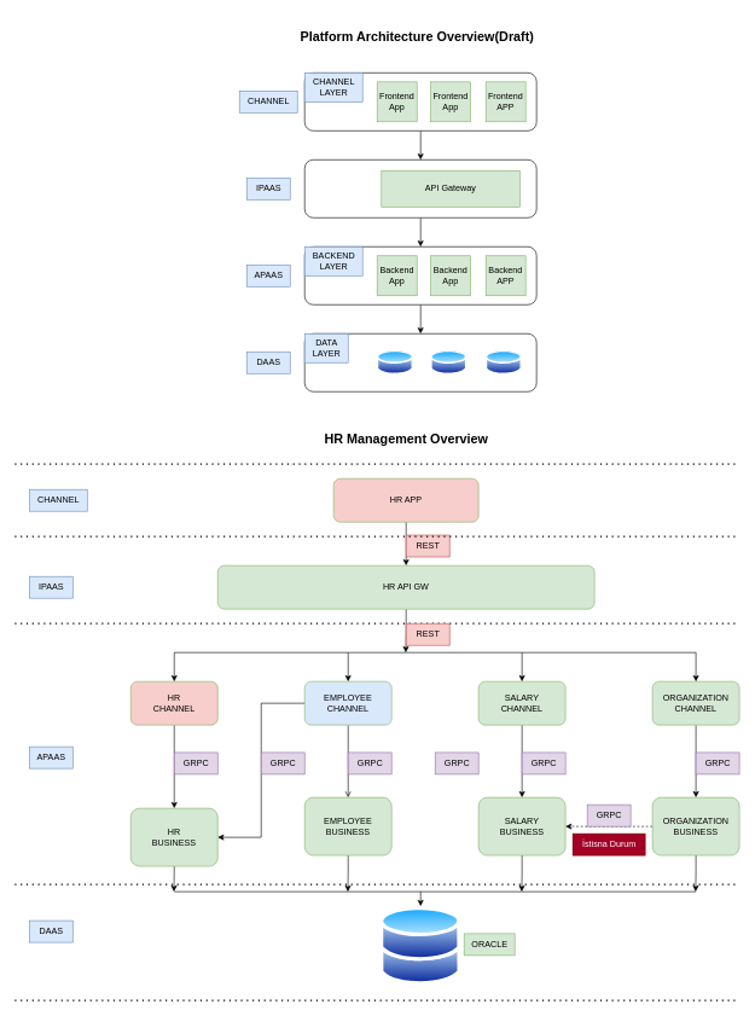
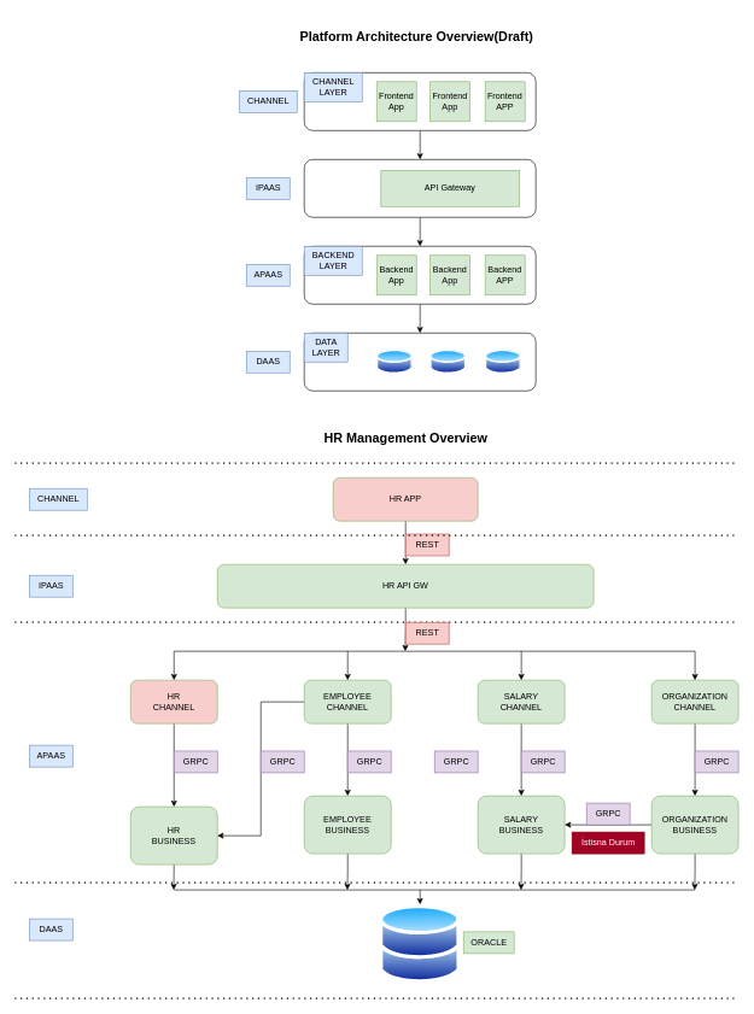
  <mxCell id="0" />
  <mxCell id="1" parent="0" />
  <mxCell id="2" style="edgeStyle=orthogonalEdgeStyle;rounded=0;orthogonalLoop=1;jettySize=auto;html=1;exitX=0.5;exitY=1;exitDx=0;exitDy=0;entryX=0.5;entryY=0;entryDx=0;entryDy=0;" edge="1" parent="1" source="3" target="7"><mxGeometry relative="1" as="geometry" /></mxCell>
  <mxCell id="3" value="" style="rounded=1;whiteSpace=wrap;html=1;" vertex="1" parent="1"><mxGeometry x="420" y="100" width="320" height="80" as="geometry" /></mxCell>
  <mxCell id="4" style="edgeStyle=orthogonalEdgeStyle;rounded=0;orthogonalLoop=1;jettySize=auto;html=1;exitX=0.5;exitY=1;exitDx=0;exitDy=0;entryX=0.5;entryY=0;entryDx=0;entryDy=0;" edge="1" parent="1" source="5" target="8"><mxGeometry relative="1" as="geometry" /></mxCell>
  <mxCell id="5" value="" style="rounded=1;whiteSpace=wrap;html=1;" vertex="1" parent="1"><mxGeometry x="420" y="340" width="320" height="80" as="geometry" /></mxCell>
  <mxCell id="6" style="edgeStyle=orthogonalEdgeStyle;rounded=0;orthogonalLoop=1;jettySize=auto;html=1;entryX=0.5;entryY=0;entryDx=0;entryDy=0;" edge="1" parent="1" source="7" target="5"><mxGeometry relative="1" as="geometry" /></mxCell>
  <mxCell id="7" value="" style="rounded=1;whiteSpace=wrap;html=1;" vertex="1" parent="1"><mxGeometry x="420" y="220" width="320" height="80" as="geometry" /></mxCell>
  <mxCell id="8" value="" style="rounded=1;whiteSpace=wrap;html=1;" vertex="1" parent="1"><mxGeometry x="420" y="460" width="320" height="80" as="geometry" /></mxCell>
  <mxCell id="9" value="CHANNEL" style="text;html=1;align=center;verticalAlign=middle;resizable=0;points=[];autosize=1;strokeColor=#6c8ebf;fillColor=#dae8fc;" vertex="1" parent="1"><mxGeometry x="330" y="125" width="80" height="30" as="geometry" /></mxCell>
  <mxCell id="10" value="IPAAS" style="text;html=1;align=center;verticalAlign=middle;resizable=0;points=[];autosize=1;strokeColor=#6c8ebf;fillColor=#dae8fc;" vertex="1" parent="1"><mxGeometry x="340" y="245" width="60" height="30" as="geometry" /></mxCell>
  <mxCell id="11" value="APAAS" style="text;html=1;align=center;verticalAlign=middle;resizable=0;points=[];autosize=1;strokeColor=#6c8ebf;fillColor=#dae8fc;" vertex="1" parent="1"><mxGeometry x="340" y="365" width="60" height="30" as="geometry" /></mxCell>
  <mxCell id="12" value="DAAS" style="text;html=1;align=center;verticalAlign=middle;resizable=0;points=[];autosize=1;strokeColor=#6c8ebf;fillColor=#dae8fc;" vertex="1" parent="1"><mxGeometry x="340" y="485" width="60" height="30" as="geometry" /></mxCell>
  <mxCell id="13" value="Frontend&lt;br&gt;App" style="whiteSpace=wrap;html=1;aspect=fixed;fillColor=#d5e8d4;strokeColor=#82b366;" vertex="1" parent="1"><mxGeometry x="520" y="112.5" width="55" height="55" as="geometry" /></mxCell>
  <mxCell id="14" value="Frontend&lt;br&gt;APP" style="whiteSpace=wrap;html=1;aspect=fixed;fillColor=#d5e8d4;strokeColor=#82b366;" vertex="1" parent="1"><mxGeometry x="670" y="112.5" width="55" height="55" as="geometry" /></mxCell>
  <mxCell id="15" value="Frontend&lt;br&gt;App" style="whiteSpace=wrap;html=1;aspect=fixed;fillColor=#d5e8d4;strokeColor=#82b366;" vertex="1" parent="1"><mxGeometry x="594" y="112.5" width="55" height="55" as="geometry" /></mxCell>
  <mxCell id="16" value="CHANNEL&lt;br&gt;LAYER" style="text;html=1;align=center;verticalAlign=middle;resizable=0;points=[];autosize=1;strokeColor=#6c8ebf;fillColor=#dae8fc;" vertex="1" parent="1"><mxGeometry x="420" y="100" width="80" height="40" as="geometry" /></mxCell>
  <mxCell id="17" value="BACKEND&lt;br&gt;LAYER" style="text;html=1;align=center;verticalAlign=middle;resizable=0;points=[];autosize=1;strokeColor=#6c8ebf;fillColor=#dae8fc;" vertex="1" parent="1"><mxGeometry x="420" y="340" width="80" height="40" as="geometry" /></mxCell>
  <mxCell id="18" value="DATA&lt;br&gt;LAYER" style="text;html=1;align=center;verticalAlign=middle;resizable=0;points=[];autosize=1;strokeColor=#6c8ebf;fillColor=#dae8fc;" vertex="1" parent="1"><mxGeometry x="420" y="460" width="60" height="40" as="geometry" /></mxCell>
  <mxCell id="19" value="API Gateway" style="rounded=0;whiteSpace=wrap;html=1;fillColor=#d5e8d4;strokeColor=#82b366;" vertex="1" parent="1"><mxGeometry x="526" y="235" width="191" height="50" as="geometry" /></mxCell>
  <mxCell id="20" value="Backend&lt;br&gt;App" style="whiteSpace=wrap;html=1;aspect=fixed;fillColor=#d5e8d4;strokeColor=#82b366;" vertex="1" parent="1"><mxGeometry x="520" y="352.5" width="55" height="55" as="geometry" /></mxCell>
  <mxCell id="21" value="Backend&lt;br&gt;APP" style="whiteSpace=wrap;html=1;aspect=fixed;fillColor=#d5e8d4;strokeColor=#82b366;" vertex="1" parent="1"><mxGeometry x="670" y="352.5" width="55" height="55" as="geometry" /></mxCell>
  <mxCell id="22" value="Backend&lt;br&gt;App" style="whiteSpace=wrap;html=1;aspect=fixed;fillColor=#d5e8d4;strokeColor=#82b366;" vertex="1" parent="1"><mxGeometry x="594" y="352.5" width="55" height="55" as="geometry" /></mxCell>
  <mxCell id="23" value="" style="image;aspect=fixed;perimeter=ellipsePerimeter;html=1;align=center;shadow=0;dashed=0;spacingTop=3;image=img/lib/active_directory/database.svg;" vertex="1" parent="1"><mxGeometry x="520" y="481.5" width="50" height="37" as="geometry" /></mxCell>
  <mxCell id="24" value="" style="image;aspect=fixed;perimeter=ellipsePerimeter;html=1;align=center;shadow=0;dashed=0;spacingTop=3;image=img/lib/active_directory/database.svg;" vertex="1" parent="1"><mxGeometry x="594" y="481.5" width="50" height="37" as="geometry" /></mxCell>
  <mxCell id="25" value="" style="image;aspect=fixed;perimeter=ellipsePerimeter;html=1;align=center;shadow=0;dashed=0;spacingTop=3;image=img/lib/active_directory/database.svg;" vertex="1" parent="1"><mxGeometry x="670" y="481.5" width="50" height="37" as="geometry" /></mxCell>
  <mxCell id="26" value="&lt;h2&gt;Platform Architecture Overview(Draft)&lt;br&gt;&lt;/h2&gt;" style="text;html=1;align=center;verticalAlign=middle;resizable=0;points=[];autosize=1;strokeColor=none;fillColor=none;" vertex="1" parent="1"><mxGeometry x="400" width="350" height="60" as="geometry" y="20" /></mxCell>
  <mxCell id="27" value="&lt;h2&gt;HR Management Overview&lt;br&gt;&lt;/h2&gt;" style="text;html=1;align=center;verticalAlign=middle;resizable=0;points=[];autosize=1;strokeColor=none;fillColor=none;" vertex="1" parent="1"><mxGeometry x="445" y="575" width="230" height="60" as="geometry" /></mxCell>
  <mxCell id="28" style="edgeStyle=orthogonalEdgeStyle;rounded=0;orthogonalLoop=1;jettySize=auto;html=1;exitX=0.5;exitY=1;exitDx=0;exitDy=0;entryX=0.5;entryY=0;entryDx=0;entryDy=0;" edge="1" parent="1" source="29" target="31"><mxGeometry relative="1" as="geometry" /></mxCell>
  <mxCell id="29" value="HR APP" style="rounded=1;whiteSpace=wrap;html=1;fillColor=#f8cecc;strokeColor=#82b366;" vertex="1" parent="1"><mxGeometry x="460" y="660" width="200" height="60" as="geometry" /></mxCell>
  <mxCell id="30" style="edgeStyle=orthogonalEdgeStyle;rounded=0;orthogonalLoop=1;jettySize=auto;html=1;exitX=0.5;exitY=1;exitDx=0;exitDy=0;" edge="1" parent="1" source="31"><mxGeometry relative="1" as="geometry"><mxPoint x="559.579" y="900" as="targetPoint" /></mxGeometry></mxCell>
  <mxCell id="31" value="HR API GW" style="rounded=1;whiteSpace=wrap;html=1;fillColor=#d5e8d4;strokeColor=#82b366;" vertex="1" parent="1"><mxGeometry x="300" y="780" width="520" height="60" as="geometry" /></mxCell>
  <mxCell id="32" value="REST" style="text;html=1;align=center;verticalAlign=middle;resizable=0;points=[];autosize=1;strokeColor=#b85450;fillColor=#f8cecc;" vertex="1" parent="1"><mxGeometry x="560" y="738" width="60" height="30" as="geometry" /></mxCell>
  <mxCell id="33" style="edgeStyle=orthogonalEdgeStyle;rounded=0;orthogonalLoop=1;jettySize=auto;html=1;exitX=0.5;exitY=1;exitDx=0;exitDy=0;" edge="1" parent="1" source="34" target="36"><mxGeometry relative="1" as="geometry" /></mxCell>
  <mxCell id="34" value="HR&lt;br&gt;CHANNEL" style="rounded=1;whiteSpace=wrap;html=1;fillColor=#f8cecc;strokeColor=#82b366;" vertex="1" parent="1"><mxGeometry y="940" width="120" height="60" as="geometry" x="180" /></mxCell>
  <mxCell id="35" style="edgeStyle=orthogonalEdgeStyle;rounded=0;orthogonalLoop=1;jettySize=auto;html=1;exitX=0.5;exitY=1;exitDx=0;exitDy=0;" edge="1" parent="1" source="36"><mxGeometry relative="1" as="geometry"><mxPoint x="239.579" y="1230" as="targetPoint" /></mxGeometry></mxCell>
  <mxCell id="36" value="HR&lt;br&gt;BUSINESS" style="rounded=1;whiteSpace=wrap;html=1;fillColor=#d5e8d4;strokeColor=#82b366;" vertex="1" parent="1"><mxGeometry x="180" y="1115" width="120" height="80" as="geometry" /></mxCell>
- <mxCell id="37" style="edgeStyle=orthogonalEdgeStyle;rounded=0;orthogonalLoop=1;jettySize=auto;html=1;exitX=0.5;exitY=1;exitDx=0;exitDy=0;entryX=0.5;entryY=0;entryDx=0;entryDy=0;endArrow=open;" edge="1" parent="1" source="39" target="45"><mxGeometry relative="1" as="geometry" /></mxCell>
+ <mxCell id="37" style="edgeStyle=orthogonalEdgeStyle;rounded=0;orthogonalLoop=1;jettySize=auto;html=1;exitX=0.5;exitY=1;exitDx=0;exitDy=0;entryX=0.5;entryY=0;entryDx=0;entryDy=0;" edge="1" parent="1" source="39" target="45"><mxGeometry relative="1" as="geometry" /></mxCell>
  <mxCell id="38" style="edgeStyle=orthogonalEdgeStyle;rounded=0;orthogonalLoop=1;jettySize=auto;html=1;exitX=0;exitY=0.5;exitDx=0;exitDy=0;entryX=1;entryY=0.5;entryDx=0;entryDy=0;" edge="1" parent="1" source="39" target="36"><mxGeometry relative="1" as="geometry" /></mxCell>
- <mxCell id="39" value="EMPLOYEE&lt;br style=&quot;border-color: var(--border-color);&quot;&gt;CHANNEL" style="rounded=1;whiteSpace=wrap;html=1;fillColor=#dae8fc;strokeColor=#82b366;" vertex="1" parent="1"><mxGeometry x="420" y="940" width="120" height="60" as="geometry" /></mxCell>
+ <mxCell id="39" value="EMPLOYEE&lt;br style=&quot;border-color: var(--border-color);&quot;&gt;CHANNEL" style="rounded=1;whiteSpace=wrap;html=1;fillColor=#d5e8d4;strokeColor=#82b366;" vertex="1" parent="1"><mxGeometry x="420" y="940" width="120" height="60" as="geometry" /></mxCell>
  <mxCell id="40" style="edgeStyle=orthogonalEdgeStyle;rounded=0;orthogonalLoop=1;jettySize=auto;html=1;exitX=0.5;exitY=1;exitDx=0;exitDy=0;" edge="1" parent="1" source="41" target="47"><mxGeometry relative="1" as="geometry" /></mxCell>
  <mxCell id="41" value="SALARY&lt;br style=&quot;border-color: var(--border-color);&quot;&gt;CHANNEL" style="rounded=1;whiteSpace=wrap;html=1;fillColor=#d5e8d4;strokeColor=#82b366;" vertex="1" parent="1"><mxGeometry x="660" y="940" width="120" height="60" as="geometry" /></mxCell>
  <mxCell id="42" style="edgeStyle=orthogonalEdgeStyle;rounded=0;orthogonalLoop=1;jettySize=auto;html=1;exitX=0.5;exitY=1;exitDx=0;exitDy=0;entryX=0.5;entryY=0;entryDx=0;entryDy=0;" edge="1" parent="1" source="43" target="50"><mxGeometry relative="1" as="geometry" /></mxCell>
  <mxCell id="43" value="ORGANIZATION&lt;br&gt;CHANNEL" style="rounded=1;whiteSpace=wrap;html=1;fillColor=#d5e8d4;strokeColor=#82b366;" vertex="1" parent="1"><mxGeometry x="900" y="940" width="120" height="60" as="geometry" /></mxCell>
  <mxCell id="44" style="edgeStyle=orthogonalEdgeStyle;rounded=0;orthogonalLoop=1;jettySize=auto;html=1;exitX=0.5;exitY=1;exitDx=0;exitDy=0;" edge="1" parent="1" source="45"><mxGeometry relative="1" as="geometry"><mxPoint x="479.579" y="1230" as="targetPoint" /></mxGeometry></mxCell>
  <mxCell id="45" value="EMPLOYEE&lt;br style=&quot;border-color: var(--border-color);&quot;&gt;BUSINESS" style="rounded=1;whiteSpace=wrap;html=1;fillColor=#d5e8d4;strokeColor=#82b366;" vertex="1" parent="1"><mxGeometry x="420" y="1100" width="120" height="80" as="geometry" /></mxCell>
  <mxCell id="46" style="edgeStyle=orthogonalEdgeStyle;rounded=0;orthogonalLoop=1;jettySize=auto;html=1;exitX=0.5;exitY=1;exitDx=0;exitDy=0;" edge="1" parent="1" source="47"><mxGeometry relative="1" as="geometry"><mxPoint x="719.579" y="1230" as="targetPoint" /></mxGeometry></mxCell>
  <mxCell id="47" value="SALARY&lt;br&gt;BUSINESS" style="rounded=1;whiteSpace=wrap;html=1;fillColor=#d5e8d4;strokeColor=#82b366;" vertex="1" parent="1"><mxGeometry x="660" y="1100" width="120" height="80" as="geometry" /></mxCell>
- <mxCell id="48" style="edgeStyle=orthogonalEdgeStyle;rounded=0;orthogonalLoop=1;jettySize=auto;html=1;exitX=0;exitY=0.5;exitDx=0;exitDy=0;entryX=1;entryY=0.5;entryDx=0;entryDy=0;dashed=1;" edge="1" parent="1" source="50" target="47"><mxGeometry relative="1" as="geometry" /></mxCell>
+ <mxCell id="48" style="edgeStyle=orthogonalEdgeStyle;rounded=0;orthogonalLoop=1;jettySize=auto;html=1;exitX=0;exitY=0.5;exitDx=0;exitDy=0;entryX=1;entryY=0.5;entryDx=0;entryDy=0;" edge="1" parent="1" source="50" target="47"><mxGeometry relative="1" as="geometry" /></mxCell>
  <mxCell id="49" style="edgeStyle=orthogonalEdgeStyle;rounded=0;orthogonalLoop=1;jettySize=auto;html=1;exitX=0.5;exitY=1;exitDx=0;exitDy=0;" edge="1" parent="1" source="50"><mxGeometry relative="1" as="geometry"><mxPoint x="959.579" y="1230" as="targetPoint" /></mxGeometry></mxCell>
  <mxCell id="50" value="ORGANIZATION&lt;br style=&quot;border-color: var(--border-color);&quot;&gt;BUSINESS" style="rounded=1;whiteSpace=wrap;html=1;fillColor=#d5e8d4;strokeColor=#82b366;" vertex="1" parent="1"><mxGeometry x="900" y="1100" width="120" height="80" as="geometry" /></mxCell>
  <mxCell id="51" value="" style="endArrow=none;dashed=1;html=1;dashPattern=1 3;strokeWidth=2;rounded=0;" edge="1" parent="1"><mxGeometry width="50" height="50" relative="1" as="geometry"><mxPoint x="20" y="860" as="sourcePoint" /><mxPoint x="1020" y="860" as="targetPoint" /></mxGeometry></mxCell>
  <mxCell id="52" value="" style="endArrow=none;dashed=1;html=1;dashPattern=1 3;strokeWidth=2;rounded=0;" edge="1" parent="1"><mxGeometry width="50" height="50" relative="1" as="geometry"><mxPoint x="20" y="740" as="sourcePoint" /><mxPoint x="1020" y="740" as="targetPoint" /></mxGeometry></mxCell>
  <mxCell id="53" value="" style="endArrow=none;dashed=1;html=1;dashPattern=1 3;strokeWidth=2;rounded=0;" edge="1" parent="1"><mxGeometry width="50" height="50" relative="1" as="geometry"><mxPoint x="20" y="640" as="sourcePoint" /><mxPoint x="1020" y="640" as="targetPoint" /></mxGeometry></mxCell>
  <mxCell id="54" value="" style="endArrow=none;dashed=1;html=1;dashPattern=1 3;strokeWidth=2;rounded=0;" edge="1" parent="1"><mxGeometry width="50" height="50" relative="1" as="geometry"><mxPoint x="20" y="1220" as="sourcePoint" /><mxPoint x="1020" y="1220" as="targetPoint" /></mxGeometry></mxCell>
  <mxCell id="55" value="" style="endArrow=none;html=1;rounded=0;" edge="1" parent="1"><mxGeometry width="50" height="50" relative="1" as="geometry"><mxPoint x="240" y="900" as="sourcePoint" /><mxPoint x="960" y="900" as="targetPoint" /></mxGeometry></mxCell>
  <mxCell id="56" value="" style="endArrow=classic;html=1;rounded=0;entryX=0.5;entryY=0;entryDx=0;entryDy=0;" edge="1" parent="1" target="34"><mxGeometry width="50" height="50" relative="1" as="geometry"><mxPoint x="240" y="900" as="sourcePoint" /><mxPoint x="550" y="1040" as="targetPoint" /></mxGeometry></mxCell>
  <mxCell id="57" value="" style="endArrow=classic;html=1;rounded=0;entryX=0.5;entryY=0;entryDx=0;entryDy=0;" edge="1" parent="1" target="39"><mxGeometry width="50" height="50" relative="1" as="geometry"><mxPoint x="480" y="900" as="sourcePoint" /><mxPoint x="250" y="950" as="targetPoint" /></mxGeometry></mxCell>
  <mxCell id="58" value="" style="endArrow=classic;html=1;rounded=0;entryX=0.5;entryY=0;entryDx=0;entryDy=0;" edge="1" parent="1" target="41"><mxGeometry width="50" height="50" relative="1" as="geometry"><mxPoint x="720" y="900" as="sourcePoint" /><mxPoint x="260" y="960" as="targetPoint" /></mxGeometry></mxCell>
  <mxCell id="59" value="CHANNEL" style="text;html=1;align=center;verticalAlign=middle;resizable=0;points=[];autosize=1;strokeColor=#6c8ebf;fillColor=#dae8fc;" vertex="1" parent="1"><mxGeometry x="40" y="675" width="80" height="30" as="geometry" /></mxCell>
  <mxCell id="60" value="IPAAS" style="text;html=1;align=center;verticalAlign=middle;resizable=0;points=[];autosize=1;strokeColor=#6c8ebf;fillColor=#dae8fc;" vertex="1" parent="1"><mxGeometry x="40" y="795" width="60" height="30" as="geometry" /></mxCell>
  <mxCell id="61" value="APAAS" style="text;html=1;align=center;verticalAlign=middle;resizable=0;points=[];autosize=1;strokeColor=#6c8ebf;fillColor=#dae8fc;" vertex="1" parent="1"><mxGeometry x="40" y="1030" width="60" height="30" as="geometry" /></mxCell>
  <mxCell id="62" value="DAAS" style="text;html=1;align=center;verticalAlign=middle;resizable=0;points=[];autosize=1;strokeColor=#6c8ebf;fillColor=#dae8fc;" vertex="1" parent="1"><mxGeometry x="40" y="1270" width="60" height="30" as="geometry" /></mxCell>
  <mxCell id="63" value="" style="endArrow=none;dashed=1;html=1;dashPattern=1 3;strokeWidth=2;rounded=0;" edge="1" parent="1"><mxGeometry width="50" height="50" relative="1" as="geometry"><mxPoint x="20" y="1380" as="sourcePoint" /><mxPoint x="1020" y="1380" as="targetPoint" /></mxGeometry></mxCell>
  <mxCell id="64" value="" style="endArrow=classic;html=1;rounded=0;entryX=0.5;entryY=0;entryDx=0;entryDy=0;" edge="1" parent="1" target="43"><mxGeometry width="50" height="50" relative="1" as="geometry"><mxPoint x="960" y="900" as="sourcePoint" /><mxPoint x="730" y="950" as="targetPoint" /></mxGeometry></mxCell>
  <mxCell id="65" value="REST" style="text;html=1;align=center;verticalAlign=middle;resizable=0;points=[];autosize=1;strokeColor=#b85450;fillColor=#f8cecc;" vertex="1" parent="1"><mxGeometry x="560" y="860" width="60" height="30" as="geometry" /></mxCell>
  <mxCell id="66" value="GRPC" style="text;html=1;align=center;verticalAlign=middle;resizable=0;points=[];autosize=1;strokeColor=#9673a6;fillColor=#e1d5e7;" vertex="1" parent="1"><mxGeometry x="240" y="1038" width="60" height="30" as="geometry" /></mxCell>
  <mxCell id="67" value="GRPC" style="text;html=1;align=center;verticalAlign=middle;resizable=0;points=[];autosize=1;strokeColor=#9673a6;fillColor=#e1d5e7;" vertex="1" parent="1"><mxGeometry x="960" y="1038" width="60" height="30" as="geometry" /></mxCell>
  <mxCell id="68" value="GRPC" style="text;html=1;align=center;verticalAlign=middle;resizable=0;points=[];autosize=1;strokeColor=#9673a6;fillColor=#e1d5e7;" vertex="1" parent="1"><mxGeometry x="720" y="1038" width="60" height="30" as="geometry" /></mxCell>
  <mxCell id="69" value="GRPC" style="text;html=1;align=center;verticalAlign=middle;resizable=0;points=[];autosize=1;strokeColor=#9673a6;fillColor=#e1d5e7;" vertex="1" parent="1"><mxGeometry x="480" y="1038" width="60" height="30" as="geometry" /></mxCell>
  <mxCell id="70" value="" style="image;aspect=fixed;perimeter=ellipsePerimeter;html=1;align=center;shadow=0;dashed=0;spacingTop=3;image=img/lib/active_directory/databases.svg;" vertex="1" parent="1"><mxGeometry x="523.88" y="1250" width="112.24" height="110" as="geometry" /></mxCell>
  <mxCell id="71" value="ORACLE" style="text;html=1;align=center;verticalAlign=middle;resizable=0;points=[];autosize=1;strokeColor=#82b366;fillColor=#d5e8d4;" vertex="1" parent="1"><mxGeometry x="640" y="1288" width="70" height="30" as="geometry" /></mxCell>
  <mxCell id="72" value="GRPC" style="text;html=1;align=center;verticalAlign=middle;resizable=0;points=[];autosize=1;strokeColor=#9673a6;fillColor=#e1d5e7;" vertex="1" parent="1"><mxGeometry x="360" y="1038" width="60" height="30" as="geometry" /></mxCell>
  <mxCell id="73" value="GRPC" style="text;html=1;align=center;verticalAlign=middle;resizable=0;points=[];autosize=1;strokeColor=#9673a6;fillColor=#e1d5e7;" vertex="1" parent="1"><mxGeometry x="600" y="1038" width="60" height="30" as="geometry" /></mxCell>
  <mxCell id="74" value="GRPC" style="text;html=1;align=center;verticalAlign=middle;resizable=0;points=[];autosize=1;strokeColor=#9673a6;fillColor=#e1d5e7;" vertex="1" parent="1"><mxGeometry x="810" y="1110" width="60" height="30" as="geometry" /></mxCell>
  <mxCell id="75" value="İstisna Durum" style="text;html=1;align=center;verticalAlign=middle;resizable=0;points=[];autosize=1;strokeColor=#6F0000;fillColor=#a20025;fontColor=#ffffff;" vertex="1" parent="1"><mxGeometry x="790" y="1150" width="100" height="30" as="geometry" /></mxCell>
  <mxCell id="76" value="" style="endArrow=none;html=1;rounded=0;" edge="1" parent="1"><mxGeometry width="50" height="50" relative="1" as="geometry"><mxPoint x="240" y="1230" as="sourcePoint" /><mxPoint x="960" y="1230" as="targetPoint" /></mxGeometry></mxCell>
  <mxCell id="77" value="" style="endArrow=classic;html=1;rounded=0;entryX=0.5;entryY=0;entryDx=0;entryDy=0;" edge="1" parent="1" target="70"><mxGeometry width="50" height="50" relative="1" as="geometry"><mxPoint x="580" y="1230" as="sourcePoint" /><mxPoint x="550" y="1040" as="targetPoint" /></mxGeometry></mxCell>
